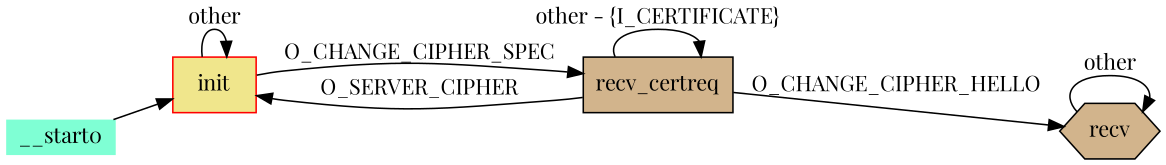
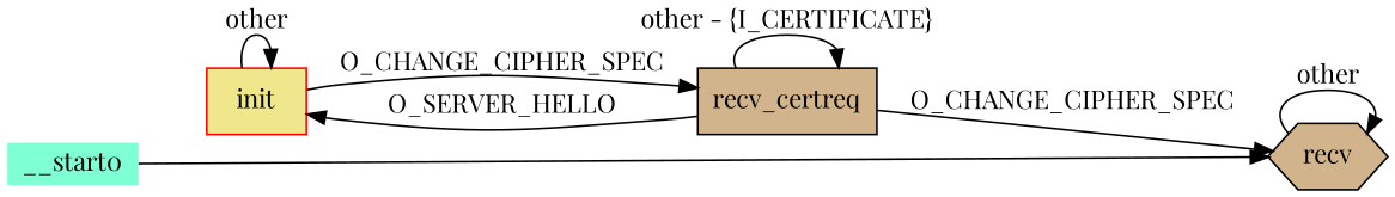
  digraph {
    fontname="Playfair Display"
    rankdir=LR
    node [fillcolor=tan fontname="Playfair Display" shape=box style=filled]
    edge [fontname="Playfair Display"]
    init [color=red fillcolor=khaki]
    recv_certreq
    n3 [label=recv shape=hexagon]
    __start0 [fillcolor=aquamarine height=0 shape=none width=0]
    init -> init [label=other]
    init -> recv_certreq [label=O_CHANGE_CIPHER_SPEC]
-   recv_certreq -> init [label=O_SERVER_CIPHER]
+   recv_certreq -> init [label=O_SERVER_HELLO]
    recv_certreq -> recv_certreq [label="other - {I_CERTIFICATE}"]
-   recv_certreq -> n3 [label=O_CHANGE_CIPHER_HELLO]
+   recv_certreq -> n3 [label=O_CHANGE_CIPHER_SPEC]
    n3 -> n3 [label=other]
-   __start0 -> init
+   __start0 -> n3
  }
